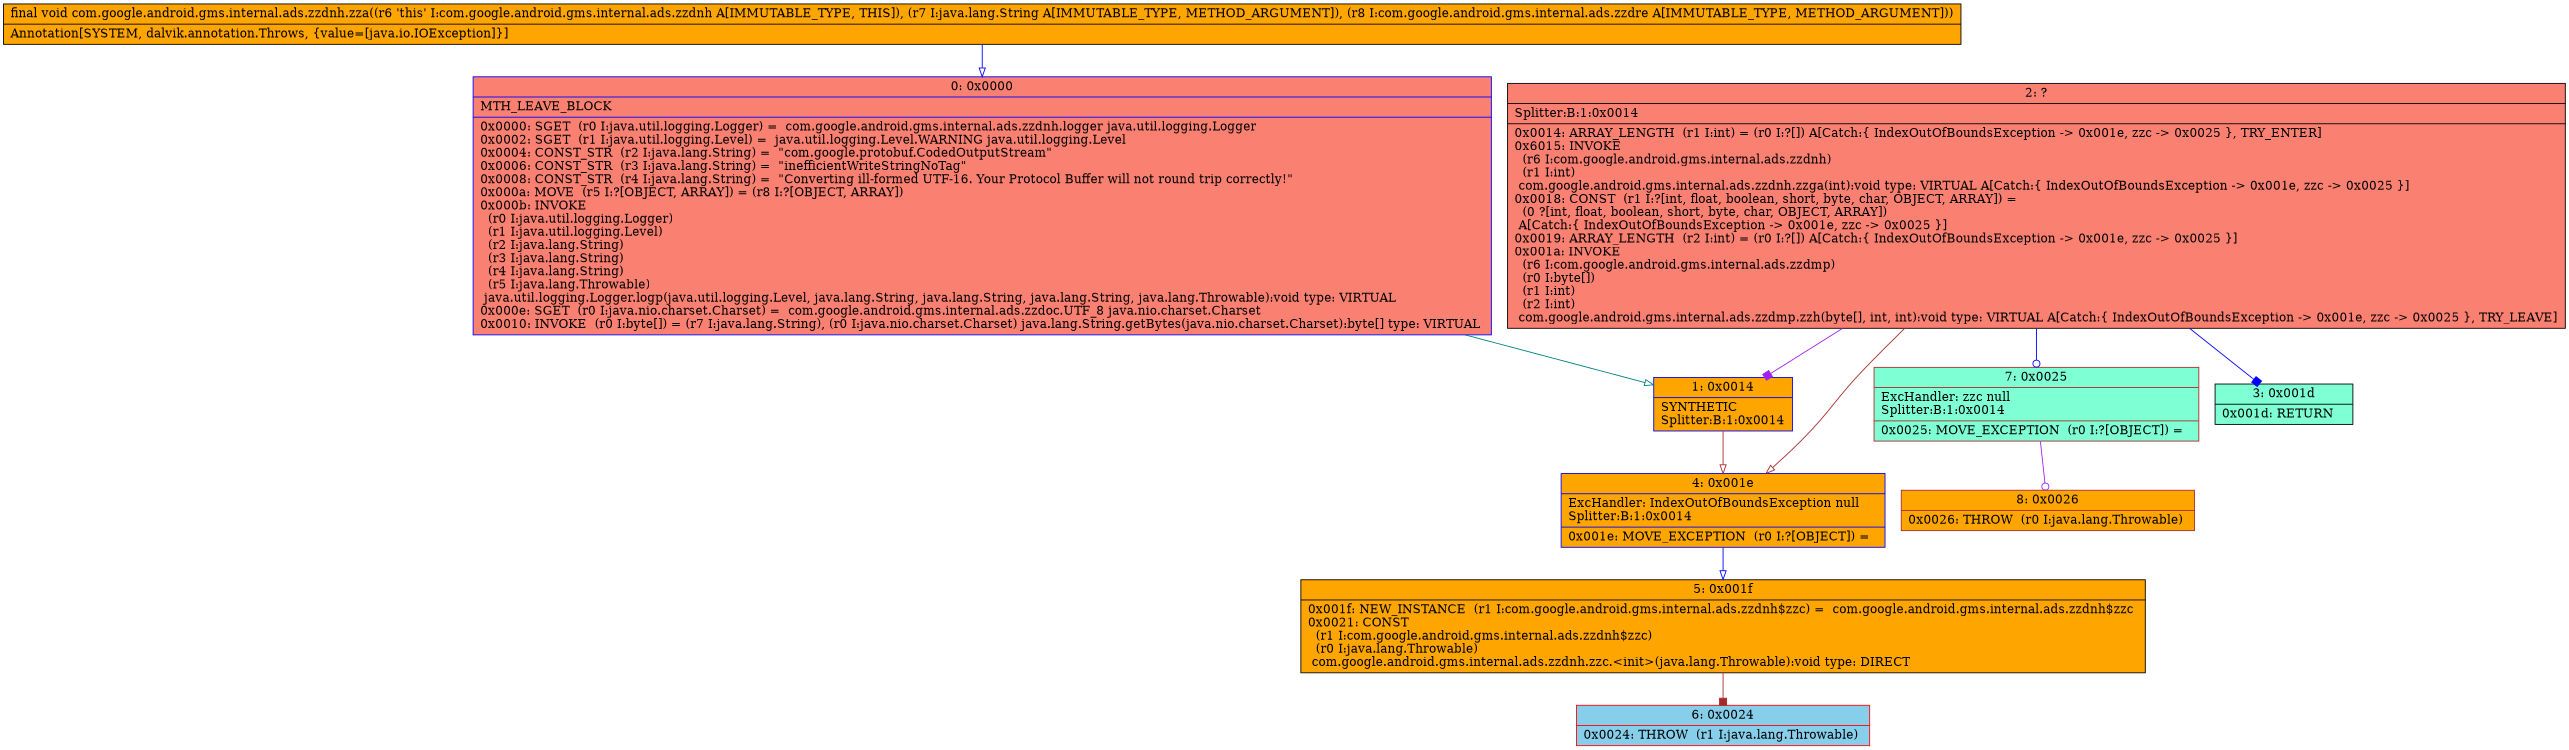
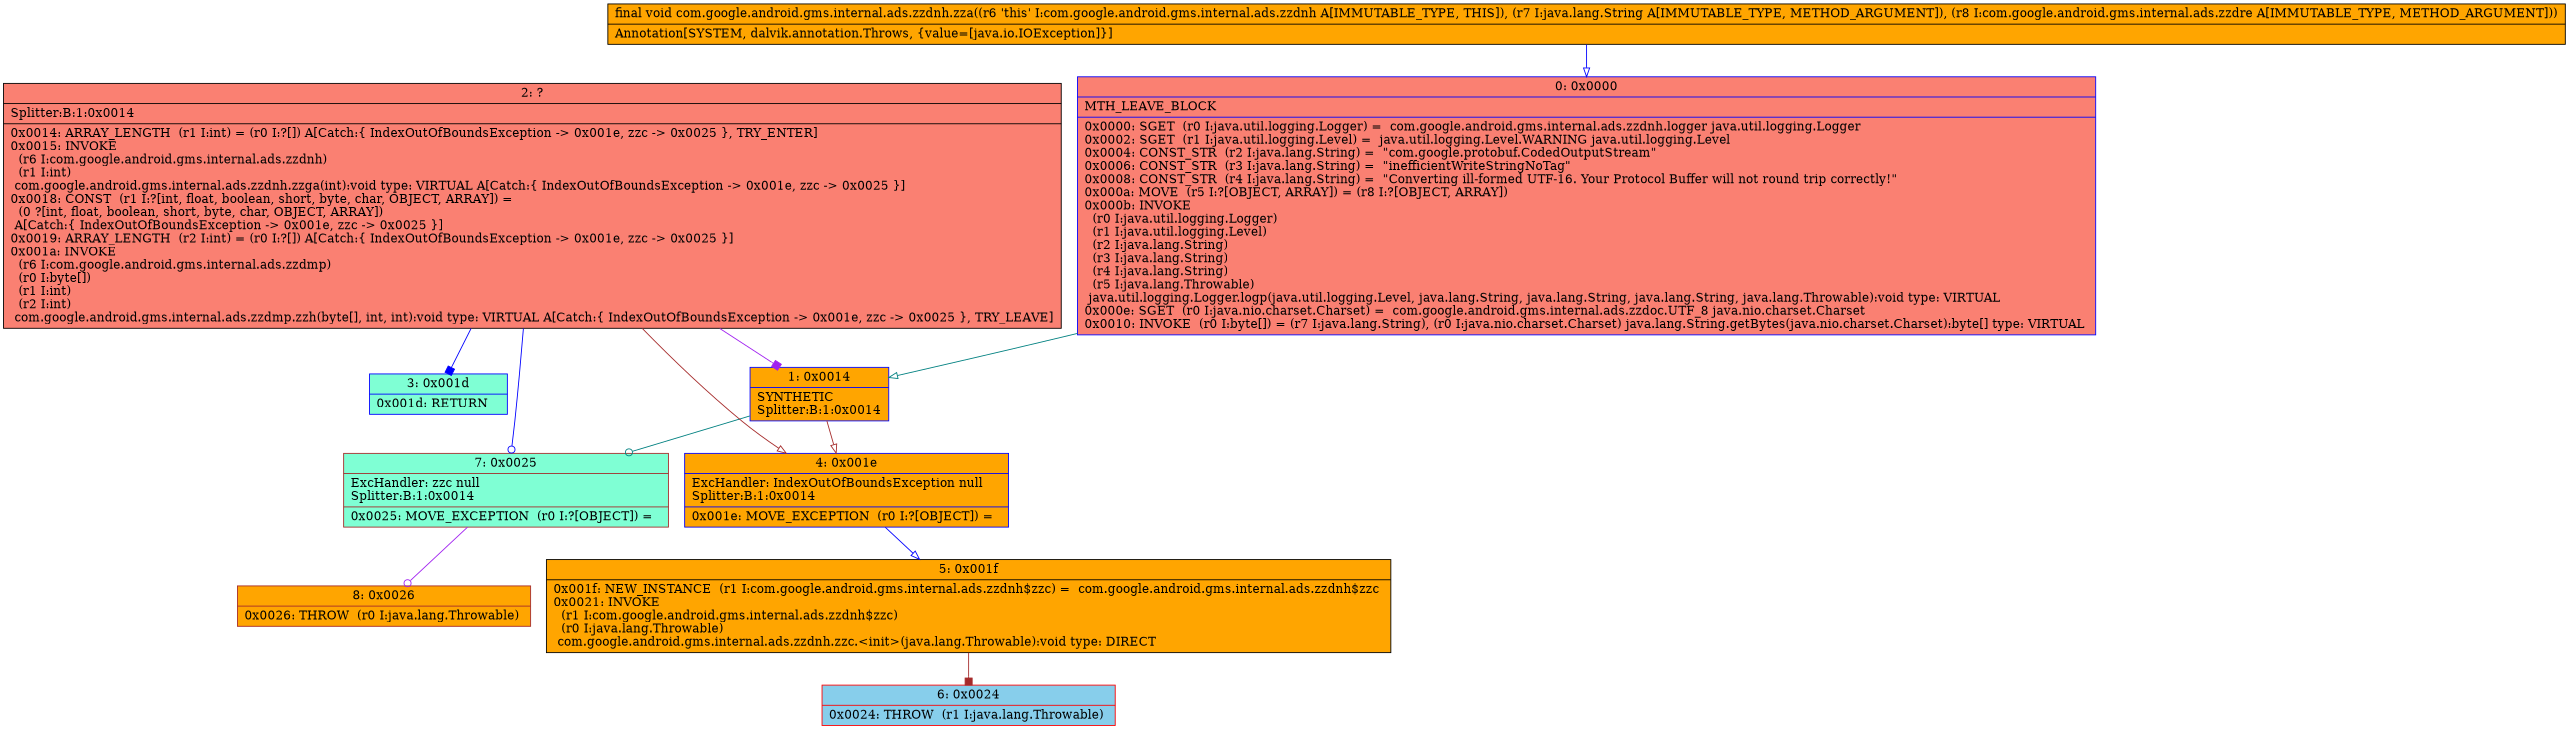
  digraph {
    node [color=black fillcolor=orange shape=record style=filled]
    edge [arrowhead=onormal color=blue]
    n1 [color=blue fillcolor=salmon label="{0\:\ 0x0000|MTH_LEAVE_BLOCK\l|0x0000: SGET  (r0 I:java.util.logging.Logger) =  com.google.android.gms.internal.ads.zzdnh.logger java.util.logging.Logger \l0x0002: SGET  (r1 I:java.util.logging.Level) =  java.util.logging.Level.WARNING java.util.logging.Level \l0x0004: CONST_STR  (r2 I:java.lang.String) =  \"com.google.protobuf.CodedOutputStream\" \l0x0006: CONST_STR  (r3 I:java.lang.String) =  \"inefficientWriteStringNoTag\" \l0x0008: CONST_STR  (r4 I:java.lang.String) =  \"Converting ill\-formed UTF\-16. Your Protocol Buffer will not round trip correctly!\" \l0x000a: MOVE  (r5 I:?[OBJECT, ARRAY]) = (r8 I:?[OBJECT, ARRAY]) \l0x000b: INVOKE  \l  (r0 I:java.util.logging.Logger)\l  (r1 I:java.util.logging.Level)\l  (r2 I:java.lang.String)\l  (r3 I:java.lang.String)\l  (r4 I:java.lang.String)\l  (r5 I:java.lang.Throwable)\l java.util.logging.Logger.logp(java.util.logging.Level, java.lang.String, java.lang.String, java.lang.String, java.lang.Throwable):void type: VIRTUAL \l0x000e: SGET  (r0 I:java.nio.charset.Charset) =  com.google.android.gms.internal.ads.zzdoc.UTF_8 java.nio.charset.Charset \l0x0010: INVOKE  (r0 I:byte[]) = (r7 I:java.lang.String), (r0 I:java.nio.charset.Charset) java.lang.String.getBytes(java.nio.charset.Charset):byte[] type: VIRTUAL \l}"]
    n2 [color=blue label="{1\:\ 0x0014|SYNTHETIC\lSplitter:B:1:0x0014\l}"]
    n3 [color=blue label="{4\:\ 0x001e|ExcHandler: IndexOutOfBoundsException null\lSplitter:B:1:0x0014\l|0x001e: MOVE_EXCEPTION  (r0 I:?[OBJECT]) =  \l}"]
    n4 [color=brown fillcolor=aquamarine label="{7\:\ 0x0025|ExcHandler: zzc null\lSplitter:B:1:0x0014\l|0x0025: MOVE_EXCEPTION  (r0 I:?[OBJECT]) =  \l}"]
-   n5 [fillcolor=salmon label="{2\:\ ?|Splitter:B:1:0x0014\l|0x0014: ARRAY_LENGTH  (r1 I:int) = (r0 I:?[]) A[Catch:\{ IndexOutOfBoundsException \-\> 0x001e, zzc \-\> 0x0025 \}, TRY_ENTER]\l0x6015: INVOKE  \l  (r6 I:com.google.android.gms.internal.ads.zzdnh)\l  (r1 I:int)\l com.google.android.gms.internal.ads.zzdnh.zzga(int):void type: VIRTUAL A[Catch:\{ IndexOutOfBoundsException \-\> 0x001e, zzc \-\> 0x0025 \}]\l0x0018: CONST  (r1 I:?[int, float, boolean, short, byte, char, OBJECT, ARRAY]) = \l  (0 ?[int, float, boolean, short, byte, char, OBJECT, ARRAY])\l A[Catch:\{ IndexOutOfBoundsException \-\> 0x001e, zzc \-\> 0x0025 \}]\l0x0019: ARRAY_LENGTH  (r2 I:int) = (r0 I:?[]) A[Catch:\{ IndexOutOfBoundsException \-\> 0x001e, zzc \-\> 0x0025 \}]\l0x001a: INVOKE  \l  (r6 I:com.google.android.gms.internal.ads.zzdmp)\l  (r0 I:byte[])\l  (r1 I:int)\l  (r2 I:int)\l com.google.android.gms.internal.ads.zzdmp.zzh(byte[], int, int):void type: VIRTUAL A[Catch:\{ IndexOutOfBoundsException \-\> 0x001e, zzc \-\> 0x0025 \}, TRY_LEAVE]\l}"]
-   n6 [fillcolor=aquamarine label="{3\:\ 0x001d|0x001d: RETURN   \l}"]
-   n7 [label="{5\:\ 0x001f|0x001f: NEW_INSTANCE  (r1 I:com.google.android.gms.internal.ads.zzdnh$zzc) =  com.google.android.gms.internal.ads.zzdnh$zzc \l0x0021: CONST  \l  (r1 I:com.google.android.gms.internal.ads.zzdnh$zzc)\l  (r0 I:java.lang.Throwable)\l com.google.android.gms.internal.ads.zzdnh.zzc.\<init\>(java.lang.Throwable):void type: DIRECT \l}"]
+   n5 [fillcolor=salmon label="{2\:\ ?|Splitter:B:1:0x0014\l|0x0014: ARRAY_LENGTH  (r1 I:int) = (r0 I:?[]) A[Catch:\{ IndexOutOfBoundsException \-\> 0x001e, zzc \-\> 0x0025 \}, TRY_ENTER]\l0x0015: INVOKE  \l  (r6 I:com.google.android.gms.internal.ads.zzdnh)\l  (r1 I:int)\l com.google.android.gms.internal.ads.zzdnh.zzga(int):void type: VIRTUAL A[Catch:\{ IndexOutOfBoundsException \-\> 0x001e, zzc \-\> 0x0025 \}]\l0x0018: CONST  (r1 I:?[int, float, boolean, short, byte, char, OBJECT, ARRAY]) = \l  (0 ?[int, float, boolean, short, byte, char, OBJECT, ARRAY])\l A[Catch:\{ IndexOutOfBoundsException \-\> 0x001e, zzc \-\> 0x0025 \}]\l0x0019: ARRAY_LENGTH  (r2 I:int) = (r0 I:?[]) A[Catch:\{ IndexOutOfBoundsException \-\> 0x001e, zzc \-\> 0x0025 \}]\l0x001a: INVOKE  \l  (r6 I:com.google.android.gms.internal.ads.zzdmp)\l  (r0 I:byte[])\l  (r1 I:int)\l  (r2 I:int)\l com.google.android.gms.internal.ads.zzdmp.zzh(byte[], int, int):void type: VIRTUAL A[Catch:\{ IndexOutOfBoundsException \-\> 0x001e, zzc \-\> 0x0025 \}, TRY_LEAVE]\l}"]
+   n6 [color=blue fillcolor=aquamarine label="{3\:\ 0x001d|0x001d: RETURN   \l}"]
+   n7 [label="{5\:\ 0x001f|0x001f: NEW_INSTANCE  (r1 I:com.google.android.gms.internal.ads.zzdnh$zzc) =  com.google.android.gms.internal.ads.zzdnh$zzc \l0x0021: INVOKE  \l  (r1 I:com.google.android.gms.internal.ads.zzdnh$zzc)\l  (r0 I:java.lang.Throwable)\l com.google.android.gms.internal.ads.zzdnh.zzc.\<init\>(java.lang.Throwable):void type: DIRECT \l}"]
    n8 [color=brown label="{8\:\ 0x0026|0x0026: THROW  (r0 I:java.lang.Throwable) \l}"]
    n9 [color=red fillcolor=skyblue label="{6\:\ 0x0024|0x0024: THROW  (r1 I:java.lang.Throwable) \l}"]
    n10 [label="{final void com.google.android.gms.internal.ads.zzdnh.zza((r6 'this' I:com.google.android.gms.internal.ads.zzdnh A[IMMUTABLE_TYPE, THIS]), (r7 I:java.lang.String A[IMMUTABLE_TYPE, METHOD_ARGUMENT]), (r8 I:com.google.android.gms.internal.ads.zzdre A[IMMUTABLE_TYPE, METHOD_ARGUMENT]))  | Annotation[SYSTEM, dalvik.annotation.Throws, \{value=[java.io.IOException]\}]\l}"]
    n1 -> n2 [color=teal]
    n2 -> n3 [color=brown]
+   n2 -> n4 [arrowhead=odot color=teal]
    n3 -> n7
    n4 -> n8 [arrowhead=odot color=purple]
    n5 -> n2 [arrowhead=box color=purple]
    n5 -> n3 [color=brown]
    n5 -> n4 [arrowhead=odot]
    n5 -> n6 [arrowhead=box]
    n7 -> n9 [arrowhead=box color=brown]
    n10 -> n1
  }
